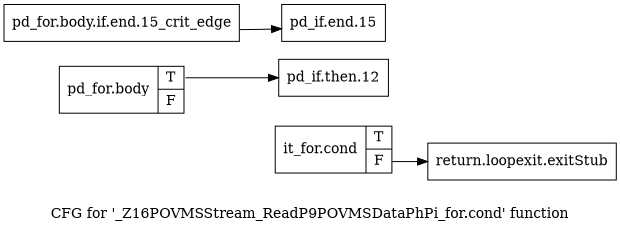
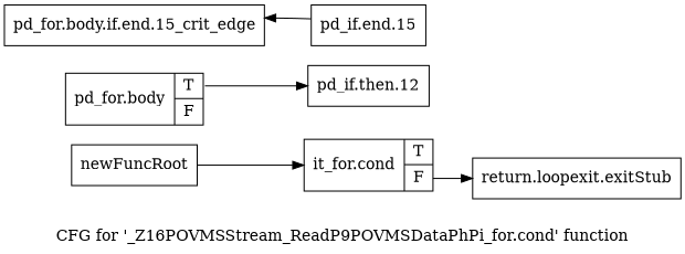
  digraph {
    label="CFG for '_Z16POVMSStream_ReadP9POVMSDataPhPi_for.cond' function"
    rankdir=LR
    node [shape=record]
+   n1 [label="{newFuncRoot}"]
    n2 [label="{it_for.cond|{<s0>T|<s1>F}}"]
    n3 [label="{return.loopexit.exitStub}"]
    n4 [label="{pd_for.body|{<s0>T|<s1>F}}"]
    n5 [label="{pd_if.then.12}"]
    n6 [label="{pd_for.body.if.end.15_crit_edge}"]
    n7 [label="{pd_if.end.15}"]
+   n1 -> n2
    n2 -> n3 [tailport=s1]
    n4 -> n5 [tailport=s0]
-   n6 -> n7
+   n7 -> n6
  }
